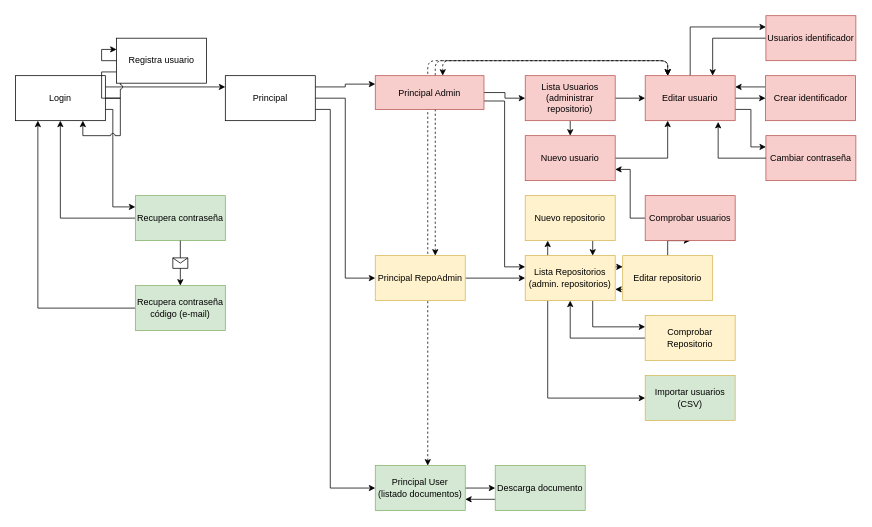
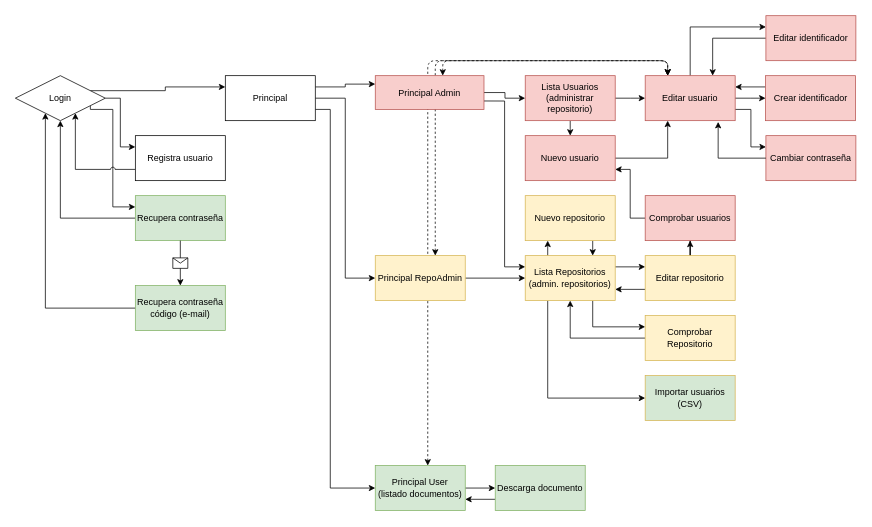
  <mxCell id="0" />
  <mxCell id="1" parent="0" />
  <mxCell id="2" style="edgeStyle=orthogonalEdgeStyle;rounded=1;jumpStyle=arc;orthogonalLoop=1;jettySize=auto;html=1;entryX=0.25;entryY=0;entryDx=0;entryDy=0;dashed=1;startArrow=classic;startFill=1;" parent="1" source="24" target="32" edge="1"><mxGeometry relative="1" as="geometry"><Array as="points"><mxPoint x="570" y="80" /><mxPoint x="890" y="80" /></Array></mxGeometry></mxCell>
  <mxCell id="3" style="edgeStyle=orthogonalEdgeStyle;rounded=0;orthogonalLoop=1;jettySize=auto;html=1;jumpStyle=arc;entryX=0;entryY=0.25;entryDx=0;entryDy=0;exitX=1;exitY=0.25;exitDx=0;exitDy=0;" parent="1" source="6" target="14" edge="1"><mxGeometry relative="1" as="geometry" /></mxCell>
  <mxCell id="4" style="edgeStyle=orthogonalEdgeStyle;rounded=0;orthogonalLoop=1;jettySize=auto;html=1;entryX=0;entryY=0.25;entryDx=0;entryDy=0;jumpStyle=arc;" parent="1" source="6" target="8" edge="1"><mxGeometry relative="1" as="geometry" /></mxCell>
  <mxCell id="5" style="edgeStyle=orthogonalEdgeStyle;rounded=0;orthogonalLoop=1;jettySize=auto;html=1;entryX=0;entryY=0.25;entryDx=0;entryDy=0;jumpStyle=arc;exitX=1;exitY=0.75;exitDx=0;exitDy=0;" parent="1" source="6" target="10" edge="1"><mxGeometry relative="1" as="geometry"><Array as="points"><mxPoint x="150" y="145" /><mxPoint x="150" y="275" /></Array></mxGeometry></mxCell>
- <mxCell id="6" value="Login" style="rounded=0;whiteSpace=wrap;html=1;" parent="1" vertex="1"><mxGeometry x="20" y="100" width="120" height="60" as="geometry" /></mxCell>
+ <mxCell id="6" value="Login" style="rhombus;whiteSpace=wrap;html=1;" parent="1" vertex="1"><mxGeometry x="20" y="100" width="120" height="60" as="geometry" /></mxCell>
  <mxCell id="7" style="edgeStyle=orthogonalEdgeStyle;rounded=0;orthogonalLoop=1;jettySize=auto;html=1;entryX=0.75;entryY=1;entryDx=0;entryDy=0;exitX=0;exitY=0.75;exitDx=0;exitDy=0;jumpStyle=arc;" parent="1" source="8" target="6" edge="1"><mxGeometry relative="1" as="geometry" /></mxCell>
- <mxCell id="8" value="Registra usuario" style="rounded=0;whiteSpace=wrap;html=1;" parent="1" vertex="1"><mxGeometry x="155" y="50" width="120" height="60" as="geometry" /></mxCell>
+ <mxCell id="8" value="Registra usuario" style="rounded=0;whiteSpace=wrap;html=1;" parent="1" vertex="1"><mxGeometry x="180" y="180" width="120" height="60" as="geometry" /></mxCell>
  <mxCell id="9" style="edgeStyle=orthogonalEdgeStyle;rounded=0;orthogonalLoop=1;jettySize=auto;html=1;entryX=0.5;entryY=1;entryDx=0;entryDy=0;jumpStyle=arc;" parent="1" source="10" target="6" edge="1"><mxGeometry relative="1" as="geometry" /></mxCell>
  <mxCell id="10" value="Recupera contraseña" style="rounded=0;whiteSpace=wrap;html=1;fillColor=#d5e8d4;strokeColor=#82b366;" parent="1" vertex="1"><mxGeometry x="180" y="260" width="120" height="60" as="geometry" /></mxCell>
  <mxCell id="11" style="edgeStyle=elbowEdgeStyle;rounded=0;orthogonalLoop=1;jettySize=auto;html=1;entryX=0;entryY=0.25;entryDx=0;entryDy=0;exitX=1;exitY=0.25;exitDx=0;exitDy=0;" parent="1" source="14" target="20" edge="1"><mxGeometry relative="1" as="geometry" /></mxCell>
  <mxCell id="12" style="edgeStyle=elbowEdgeStyle;rounded=0;orthogonalLoop=1;jettySize=auto;html=1;entryX=0;entryY=0.5;entryDx=0;entryDy=0;" parent="1" source="14" target="22" edge="1"><mxGeometry relative="1" as="geometry" /></mxCell>
  <mxCell id="13" style="edgeStyle=elbowEdgeStyle;rounded=0;orthogonalLoop=1;jettySize=auto;html=1;entryX=0;entryY=0.5;entryDx=0;entryDy=0;exitX=1;exitY=0.75;exitDx=0;exitDy=0;" parent="1" source="14" target="24" edge="1"><mxGeometry relative="1" as="geometry"><Array as="points"><mxPoint x="440" y="330" /></Array></mxGeometry></mxCell>
  <mxCell id="14" value="Principal" style="rounded=0;whiteSpace=wrap;html=1;" parent="1" vertex="1"><mxGeometry x="300" y="100" width="120" height="60" as="geometry" /></mxCell>
  <mxCell id="15" style="edgeStyle=elbowEdgeStyle;rounded=0;orthogonalLoop=1;jettySize=auto;html=1;entryX=0;entryY=0.5;entryDx=0;entryDy=0;" parent="1" source="20" target="26" edge="1"><mxGeometry relative="1" as="geometry" /></mxCell>
  <mxCell id="16" style="edgeStyle=elbowEdgeStyle;rounded=0;orthogonalLoop=1;jettySize=auto;html=1;entryX=0.5;entryY=0;entryDx=0;entryDy=0;exitX=0.5;exitY=1;exitDx=0;exitDy=0;" parent="1" source="26" target="28" edge="1"><mxGeometry relative="1" as="geometry" /></mxCell>
  <mxCell id="17" style="edgeStyle=orthogonalEdgeStyle;rounded=1;jumpStyle=arc;orthogonalLoop=1;jettySize=auto;html=1;entryX=0.25;entryY=0;entryDx=0;entryDy=0;dashed=1;startArrow=classic;startFill=1;" parent="1" source="20" target="32" edge="1"><mxGeometry relative="1" as="geometry"><Array as="points"><mxPoint x="590" y="80" /><mxPoint x="890" y="80" /></Array></mxGeometry></mxCell>
  <mxCell id="18" style="edgeStyle=orthogonalEdgeStyle;rounded=1;jumpStyle=arc;orthogonalLoop=1;jettySize=auto;html=1;entryX=0.25;entryY=0;entryDx=0;entryDy=0;dashed=1;startArrow=classic;startFill=1;" parent="1" source="22" target="32" edge="1"><mxGeometry relative="1" as="geometry"><Array as="points"><mxPoint x="580" y="80" /><mxPoint x="890" y="80" /></Array></mxGeometry></mxCell>
  <mxCell id="19" style="edgeStyle=orthogonalEdgeStyle;rounded=0;orthogonalLoop=1;jettySize=auto;html=1;entryX=0;entryY=0.25;entryDx=0;entryDy=0;exitX=1;exitY=0.75;exitDx=0;exitDy=0;" parent="1" source="20" target="40" edge="1"><mxGeometry relative="1" as="geometry" /></mxCell>
  <mxCell id="20" value="Principal Admin" style="rounded=0;whiteSpace=wrap;html=1;fillColor=#f8cecc;strokeColor=#b85450;" parent="1" vertex="1"><mxGeometry x="500" y="100" width="145" height="45" as="geometry" /></mxCell>
  <mxCell id="21" style="edgeStyle=orthogonalEdgeStyle;rounded=0;orthogonalLoop=1;jettySize=auto;html=1;entryX=0;entryY=0.5;entryDx=0;entryDy=0;" parent="1" source="22" target="40" edge="1"><mxGeometry relative="1" as="geometry" /></mxCell>
  <mxCell id="22" value="Principal RepoAdmin" style="rounded=0;whiteSpace=wrap;html=1;fillColor=#fff2cc;strokeColor=#d6b656;" parent="1" vertex="1"><mxGeometry x="500" y="340" width="120" height="60" as="geometry" /></mxCell>
  <mxCell id="23" value="" style="edgeStyle=orthogonalEdgeStyle;rounded=0;orthogonalLoop=1;jettySize=auto;html=1;" parent="1" source="24" target="55" edge="1"><mxGeometry relative="1" as="geometry" /></mxCell>
  <mxCell id="24" value="Principal User&lt;div&gt;(listado documentos)&lt;/div&gt;" style="rounded=0;whiteSpace=wrap;html=1;fillColor=#d5e8d4;strokeColor=#82b366;" parent="1" vertex="1"><mxGeometry x="500" y="620" width="120" height="60" as="geometry" /></mxCell>
  <mxCell id="25" style="edgeStyle=elbowEdgeStyle;rounded=0;orthogonalLoop=1;jettySize=auto;html=1;entryX=0;entryY=0.5;entryDx=0;entryDy=0;" parent="1" source="26" target="32" edge="1"><mxGeometry relative="1" as="geometry" /></mxCell>
  <mxCell id="26" value="Lista Usuarios&lt;div&gt;(administrar repositorio)&lt;/div&gt;" style="rounded=0;whiteSpace=wrap;html=1;fillColor=#f8cecc;strokeColor=#b85450;" parent="1" vertex="1"><mxGeometry x="700" y="100" width="120" height="60" as="geometry" /></mxCell>
  <mxCell id="27" style="edgeStyle=elbowEdgeStyle;rounded=0;orthogonalLoop=1;jettySize=auto;html=1;entryX=0.25;entryY=1;entryDx=0;entryDy=0;" parent="1" source="28" target="32" edge="1"><mxGeometry relative="1" as="geometry"><Array as="points"><mxPoint x="890" y="210" /></Array></mxGeometry></mxCell>
  <mxCell id="28" value="Nuevo usuario" style="rounded=0;whiteSpace=wrap;html=1;fillColor=#f8cecc;strokeColor=#b85450;" parent="1" vertex="1"><mxGeometry x="700" y="180" width="120" height="60" as="geometry" /></mxCell>
  <mxCell id="29" style="edgeStyle=elbowEdgeStyle;rounded=0;orthogonalLoop=1;jettySize=auto;html=1;entryX=0;entryY=0.5;entryDx=0;entryDy=0;" parent="1" source="32" target="34" edge="1"><mxGeometry relative="1" as="geometry" /></mxCell>
  <mxCell id="30" style="edgeStyle=elbowEdgeStyle;rounded=0;orthogonalLoop=1;jettySize=auto;html=1;entryX=0;entryY=0.25;entryDx=0;entryDy=0;exitX=1;exitY=0.75;exitDx=0;exitDy=0;" parent="1" source="32" target="35" edge="1"><mxGeometry relative="1" as="geometry" /></mxCell>
  <mxCell id="31" style="edgeStyle=orthogonalEdgeStyle;rounded=0;orthogonalLoop=1;jettySize=auto;html=1;entryX=0;entryY=0.25;entryDx=0;entryDy=0;exitX=0.5;exitY=0;exitDx=0;exitDy=0;" parent="1" source="32" target="53" edge="1"><mxGeometry relative="1" as="geometry" /></mxCell>
  <mxCell id="32" value="Editar usuario" style="rounded=0;whiteSpace=wrap;html=1;fillColor=#f8cecc;strokeColor=#b85450;" parent="1" vertex="1"><mxGeometry x="860" y="100" width="120" height="60" as="geometry" /></mxCell>
  <mxCell id="33" style="edgeStyle=orthogonalEdgeStyle;rounded=0;orthogonalLoop=1;jettySize=auto;html=1;entryX=1;entryY=0.25;entryDx=0;entryDy=0;exitX=0;exitY=0.25;exitDx=0;exitDy=0;" parent="1" source="34" target="32" edge="1"><mxGeometry relative="1" as="geometry" /></mxCell>
  <mxCell id="34" value="Crear identificador" style="rounded=0;whiteSpace=wrap;html=1;fillColor=#f8cecc;strokeColor=#b85450;" parent="1" vertex="1"><mxGeometry x="1020.5" y="100" width="120" height="60" as="geometry" /></mxCell>
  <mxCell id="35" value="Cambiar contraseña" style="rounded=0;whiteSpace=wrap;html=1;fillColor=#f8cecc;strokeColor=#b85450;" parent="1" vertex="1"><mxGeometry x="1021" y="180" width="120" height="60" as="geometry" /></mxCell>
  <mxCell id="36" style="edgeStyle=orthogonalEdgeStyle;rounded=0;orthogonalLoop=1;jettySize=auto;html=1;entryX=0;entryY=0.25;entryDx=0;entryDy=0;exitX=1;exitY=0.25;exitDx=0;exitDy=0;" parent="1" source="40" target="45" edge="1"><mxGeometry relative="1" as="geometry" /></mxCell>
  <mxCell id="37" style="edgeStyle=orthogonalEdgeStyle;rounded=0;orthogonalLoop=1;jettySize=auto;html=1;entryX=0.25;entryY=1;entryDx=0;entryDy=0;exitX=0.25;exitY=0;exitDx=0;exitDy=0;" parent="1" source="40" target="42" edge="1"><mxGeometry relative="1" as="geometry" /></mxCell>
  <mxCell id="38" style="edgeStyle=orthogonalEdgeStyle;rounded=0;orthogonalLoop=1;jettySize=auto;html=1;entryX=0;entryY=0.25;entryDx=0;entryDy=0;exitX=0.75;exitY=1;exitDx=0;exitDy=0;" parent="1" source="40" target="47" edge="1"><mxGeometry relative="1" as="geometry" /></mxCell>
  <mxCell id="39" style="edgeStyle=orthogonalEdgeStyle;rounded=0;orthogonalLoop=1;jettySize=auto;html=1;entryX=0;entryY=0.5;entryDx=0;entryDy=0;exitX=0.25;exitY=1;exitDx=0;exitDy=0;" parent="1" source="40" target="51" edge="1"><mxGeometry relative="1" as="geometry" /></mxCell>
  <mxCell id="40" value="Lista Repositorios&lt;div&gt;(admin. repositorios)&lt;/div&gt;" style="rounded=0;whiteSpace=wrap;html=1;fillColor=#fff2cc;strokeColor=#d6b656;" parent="1" vertex="1"><mxGeometry x="700" y="340" width="120" height="60" as="geometry" /></mxCell>
  <mxCell id="41" style="edgeStyle=orthogonalEdgeStyle;rounded=0;orthogonalLoop=1;jettySize=auto;html=1;entryX=0.75;entryY=0;entryDx=0;entryDy=0;exitX=0.75;exitY=1;exitDx=0;exitDy=0;" parent="1" source="42" target="40" edge="1"><mxGeometry relative="1" as="geometry" /></mxCell>
  <mxCell id="42" value="Nuevo repositorio" style="rounded=0;whiteSpace=wrap;html=1;fillColor=#fff2cc;strokeColor=#d6b656;" parent="1" vertex="1"><mxGeometry x="700" y="260" width="120" height="60" as="geometry" /></mxCell>
  <mxCell id="43" style="edgeStyle=orthogonalEdgeStyle;rounded=0;orthogonalLoop=1;jettySize=auto;html=1;entryX=1;entryY=0.75;entryDx=0;entryDy=0;exitX=0;exitY=0.75;exitDx=0;exitDy=0;" parent="1" source="45" target="40" edge="1"><mxGeometry relative="1" as="geometry" /></mxCell>
  <mxCell id="44" value="" style="edgeStyle=orthogonalEdgeStyle;rounded=0;orthogonalLoop=1;jettySize=auto;html=1;" parent="1" source="45" target="49" edge="1"><mxGeometry relative="1" as="geometry" /></mxCell>
- <mxCell id="45" value="Editar repositorio" style="rounded=0;whiteSpace=wrap;html=1;fillColor=#fff2cc;strokeColor=#d6b656;" parent="1" vertex="1"><mxGeometry x="830" y="340" width="120" height="60" as="geometry" /></mxCell>
+ <mxCell id="45" value="Editar repositorio" style="rounded=0;whiteSpace=wrap;html=1;fillColor=#fff2cc;strokeColor=#d6b656;" parent="1" vertex="1"><mxGeometry x="860" y="340" width="120" height="60" as="geometry" /></mxCell>
  <mxCell id="46" style="edgeStyle=orthogonalEdgeStyle;rounded=0;orthogonalLoop=1;jettySize=auto;html=1;entryX=0.5;entryY=1;entryDx=0;entryDy=0;" parent="1" source="47" target="40" edge="1"><mxGeometry relative="1" as="geometry" /></mxCell>
  <mxCell id="47" value="Comprobar Repositorio" style="rounded=0;whiteSpace=wrap;html=1;fillColor=#fff2cc;strokeColor=#d6b656;" parent="1" vertex="1"><mxGeometry x="860" y="420" width="120" height="60" as="geometry" /></mxCell>
  <mxCell id="48" style="edgeStyle=orthogonalEdgeStyle;rounded=0;orthogonalLoop=1;jettySize=auto;html=1;entryX=1;entryY=0.75;entryDx=0;entryDy=0;" parent="1" source="49" target="28" edge="1"><mxGeometry relative="1" as="geometry" /></mxCell>
  <mxCell id="49" value="Comprobar usuarios" style="rounded=0;whiteSpace=wrap;html=1;fillColor=#f8cecc;strokeColor=#b85450;" parent="1" vertex="1"><mxGeometry x="860" y="260" width="120" height="60" as="geometry" /></mxCell>
  <mxCell id="50" style="edgeStyle=orthogonalEdgeStyle;rounded=0;orthogonalLoop=1;jettySize=auto;html=1;entryX=0.811;entryY=1.028;entryDx=0;entryDy=0;entryPerimeter=0;" parent="1" source="35" target="32" edge="1"><mxGeometry relative="1" as="geometry" /></mxCell>
  <mxCell id="51" value="Importar usuarios (CSV)" style="rounded=0;whiteSpace=wrap;html=1;fillColor=#d5e8d4;strokeColor=#d6b656;" parent="1" vertex="1"><mxGeometry x="860" y="500" width="120" height="60" as="geometry" /></mxCell>
  <mxCell id="52" style="edgeStyle=orthogonalEdgeStyle;rounded=0;orthogonalLoop=1;jettySize=auto;html=1;entryX=0.75;entryY=0;entryDx=0;entryDy=0;" parent="1" source="53" target="32" edge="1"><mxGeometry relative="1" as="geometry" /></mxCell>
- <mxCell id="53" value="Usuarios identificador" style="rounded=0;whiteSpace=wrap;html=1;fillColor=#f8cecc;strokeColor=#b85450;" parent="1" vertex="1"><mxGeometry x="1021" width="120" height="60" as="geometry" y="20" /></mxCell>
+ <mxCell id="53" value="Editar identificador" style="rounded=0;whiteSpace=wrap;html=1;fillColor=#f8cecc;strokeColor=#b85450;" parent="1" vertex="1"><mxGeometry x="1021" width="120" height="60" as="geometry" y="20" /></mxCell>
  <mxCell id="54" style="edgeStyle=orthogonalEdgeStyle;rounded=0;orthogonalLoop=1;jettySize=auto;html=1;entryX=1;entryY=0.75;entryDx=0;entryDy=0;exitX=0;exitY=0.75;exitDx=0;exitDy=0;" edge="1" parent="1" source="55" target="24"><mxGeometry relative="1" as="geometry" /></mxCell>
  <mxCell id="55" value="Descarga documento" style="rounded=0;whiteSpace=wrap;html=1;fillColor=#d5e8d4;strokeColor=#82b366;" parent="1" vertex="1"><mxGeometry x="660" y="620" width="120" height="60" as="geometry" /></mxCell>
  <mxCell id="56" style="edgeStyle=orthogonalEdgeStyle;rounded=0;orthogonalLoop=1;jettySize=auto;html=1;entryX=0.25;entryY=1;entryDx=0;entryDy=0;" parent="1" source="57" target="6" edge="1"><mxGeometry relative="1" as="geometry" /></mxCell>
  <mxCell id="57" value="Recupera contraseña&lt;div&gt;código (e-mail)&lt;/div&gt;" style="rounded=0;whiteSpace=wrap;html=1;fillColor=#d5e8d4;strokeColor=#82b366;" parent="1" vertex="1"><mxGeometry x="180" y="380" width="120" height="60" as="geometry" /></mxCell>
  <mxCell id="58" value="" style="endArrow=classic;html=1;rounded=0;entryX=0.5;entryY=0;entryDx=0;entryDy=0;exitX=0.5;exitY=1;exitDx=0;exitDy=0;" parent="1" source="10" target="57" edge="1"><mxGeometry relative="1" as="geometry"><mxPoint x="180" y="290" as="sourcePoint" /><mxPoint x="280" y="290" as="targetPoint" /></mxGeometry></mxCell>
  <mxCell id="59" value="" style="shape=message;html=1;outlineConnect=0;" parent="58" vertex="1"><mxGeometry width="20" height="14" relative="1" as="geometry"><mxPoint x="-10" y="-7" as="offset" /></mxGeometry></mxCell>
